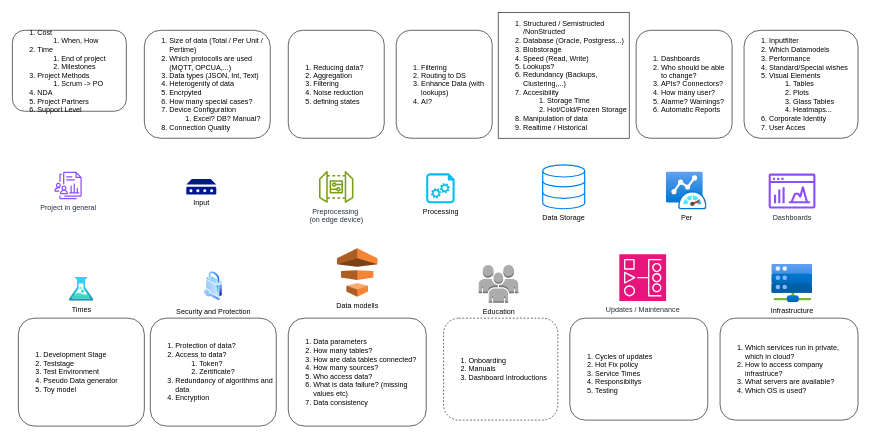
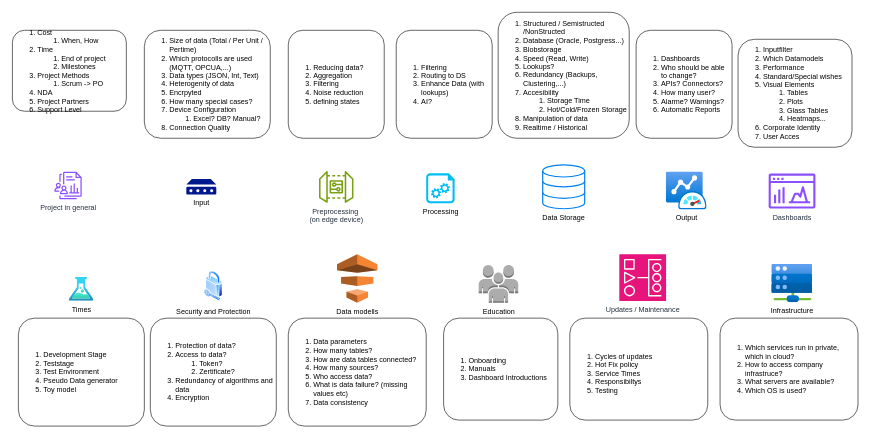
  <mxCell id="0" />
  <mxCell id="1" parent="0" />
  <mxCell id="2" value="Input" style="sketch=0;aspect=fixed;pointerEvents=1;shadow=0;dashed=0;html=1;strokeColor=none;labelPosition=center;verticalLabelPosition=bottom;verticalAlign=top;align=center;fillColor=#00188D;shape=mxgraph.mscae.enterprise.device" parent="1" vertex="1"><mxGeometry x="310" y="298" width="50" height="26" as="geometry" /></mxCell>
  <mxCell id="3" value="Processing" style="verticalLabelPosition=bottom;html=1;verticalAlign=top;align=center;strokeColor=none;fillColor=#00BEF2;shape=mxgraph.azure.startup_task;pointerEvents=1;" parent="1" vertex="1"><mxGeometry x="710" y="288.55" width="47.5" height="50" as="geometry" /></mxCell>
- <mxCell id="4" value="Per" style="image;aspect=fixed;html=1;points=[];align=center;fontSize=12;image=img/lib/azure2/other/Azure_Monitor_Dashboard.svg;" parent="1" vertex="1"><mxGeometry x="1110" y="286" width="68" height="63.2" as="geometry" /></mxCell>
+ <mxCell id="4" value="Output" style="image;aspect=fixed;html=1;points=[];align=center;fontSize=12;image=img/lib/azure2/other/Azure_Monitor_Dashboard.svg;" parent="1" vertex="1"><mxGeometry x="1110" y="286" width="68" height="63.2" as="geometry" /></mxCell>
  <mxCell id="5" value="Security and Protection" style="image;aspect=fixed;perimeter=ellipsePerimeter;html=1;align=center;shadow=0;dashed=0;spacingTop=3;image=img/lib/active_directory/security.svg;" parent="1" vertex="1"><mxGeometry x="339.25" y="451.5" width="31.5" height="50" as="geometry" /></mxCell>
  <mxCell id="6" value="Preprocessing&amp;nbsp;&lt;br&gt;(on edge device)" style="sketch=0;outlineConnect=0;fontColor=#232F3E;gradientColor=none;fillColor=#7AA116;strokeColor=none;dashed=0;verticalLabelPosition=bottom;verticalAlign=top;align=center;html=1;fontSize=12;fontStyle=0;aspect=fixed;pointerEvents=1;shape=mxgraph.aws4.iot_device_gateway;" parent="1" vertex="1"><mxGeometry x="531.26" y="284.1" width="57.48" height="53.8" as="geometry" /></mxCell>
  <mxCell id="7" value="Data Storage" style="html=1;verticalLabelPosition=bottom;align=center;labelBackgroundColor=#ffffff;verticalAlign=top;strokeWidth=2;strokeColor=#0080F0;shadow=0;dashed=0;shape=mxgraph.ios7.icons.data;" parent="1" vertex="1"><mxGeometry x="904.25" y="274.45" width="70" height="73.1" as="geometry" /></mxCell>
  <mxCell id="8" value="&lt;ol&gt;&lt;li&gt;Size of data (Total / Per Unit / Pertime)&lt;/li&gt;&lt;li&gt;Which protocolls are used (MQTT, OPCUA,...)&lt;/li&gt;&lt;li&gt;Data types (JSON, Int, Text)&lt;/li&gt;&lt;li&gt;Heterogenity of data&amp;nbsp;&lt;/li&gt;&lt;li&gt;Encrpyted&lt;/li&gt;&lt;li&gt;How many special cases?&lt;/li&gt;&lt;li&gt;Device Configuration&lt;/li&gt;&lt;ol&gt;&lt;li&gt;Excel? DB? Manual?&lt;/li&gt;&lt;/ol&gt;&lt;li&gt;Connection Quality&lt;/li&gt;&lt;/ol&gt;" style="rounded=1;whiteSpace=wrap;html=1;align=left;" parent="1" vertex="1"><mxGeometry x="240" y="50" width="210" height="180" as="geometry" /></mxCell>
  <mxCell id="9" value="&lt;ol&gt;&lt;li&gt;Reducing data?&lt;/li&gt;&lt;li&gt;Aggregation&lt;/li&gt;&lt;li&gt;Filtering&lt;/li&gt;&lt;li&gt;Noise reduction&lt;/li&gt;&lt;li&gt;defining states&lt;/li&gt;&lt;/ol&gt;" style="rounded=1;whiteSpace=wrap;html=1;align=left;" parent="1" vertex="1"><mxGeometry x="480" y="50" width="160" height="180" as="geometry" /></mxCell>
- <mxCell id="10" value="&lt;ol&gt;&lt;li&gt;Structured / Semistructed /NonStructed&lt;/li&gt;&lt;li&gt;Database (Oracle, Postgress...)&lt;/li&gt;&lt;li&gt;Blobstorage&lt;/li&gt;&lt;li&gt;Speed (Read, Write)&lt;/li&gt;&lt;li&gt;Lookups?&lt;/li&gt;&lt;li&gt;Redundancy (Backups, Clustering,...)&lt;/li&gt;&lt;li&gt;&lt;span style=&quot;background-color: initial;&quot;&gt;Accesibility&amp;nbsp;&lt;/span&gt;&lt;br&gt;&lt;/li&gt;&lt;ol&gt;&lt;li&gt;&lt;span style=&quot;background-color: initial;&quot;&gt;Storage Time&lt;/span&gt;&lt;/li&gt;&lt;li&gt;&lt;span style=&quot;background-color: initial;&quot;&gt;Hot/Cold/Frozen Storage&lt;/span&gt;&lt;/li&gt;&lt;/ol&gt;&lt;li&gt;&lt;span style=&quot;background-color: initial;&quot;&gt;Manipulation of data&lt;/span&gt;&lt;/li&gt;&lt;li&gt;&lt;span style=&quot;background-color: initial;&quot;&gt;Realtime / Historical&lt;/span&gt;&lt;/li&gt;&lt;/ol&gt;" style="whiteSpace=wrap;html=1;align=left;rounded=0;" parent="1" vertex="1"><mxGeometry x="830" y="20" width="218.5" height="210" as="geometry" /></mxCell>
+ <mxCell id="10" value="&lt;ol&gt;&lt;li&gt;Structured / Semistructed /NonStructed&lt;/li&gt;&lt;li&gt;Database (Oracle, Postgress...)&lt;/li&gt;&lt;li&gt;Blobstorage&lt;/li&gt;&lt;li&gt;Speed (Read, Write)&lt;/li&gt;&lt;li&gt;Lookups?&lt;/li&gt;&lt;li&gt;Redundancy (Backups, Clustering,...)&lt;/li&gt;&lt;li&gt;&lt;span style=&quot;background-color: initial;&quot;&gt;Accesibility&amp;nbsp;&lt;/span&gt;&lt;br&gt;&lt;/li&gt;&lt;ol&gt;&lt;li&gt;&lt;span style=&quot;background-color: initial;&quot;&gt;Storage Time&lt;/span&gt;&lt;/li&gt;&lt;li&gt;&lt;span style=&quot;background-color: initial;&quot;&gt;Hot/Cold/Frozen Storage&lt;/span&gt;&lt;/li&gt;&lt;/ol&gt;&lt;li&gt;&lt;span style=&quot;background-color: initial;&quot;&gt;Manipulation of data&lt;/span&gt;&lt;/li&gt;&lt;li&gt;&lt;span style=&quot;background-color: initial;&quot;&gt;Realtime / Historical&lt;/span&gt;&lt;/li&gt;&lt;/ol&gt;" style="rounded=1;whiteSpace=wrap;html=1;align=left;" parent="1" vertex="1"><mxGeometry x="830" y="20" width="218.5" height="210" as="geometry" /></mxCell>
  <mxCell id="11" value="&lt;ol&gt;&lt;li&gt;Dashboards&lt;/li&gt;&lt;li&gt;Who should be able to change?&lt;/li&gt;&lt;li&gt;APIs? Connectors?&lt;/li&gt;&lt;li&gt;How many user?&lt;/li&gt;&lt;li&gt;Alarme? Warnings?&lt;/li&gt;&lt;li&gt;Automatic Reports&lt;/li&gt;&lt;/ol&gt;" style="rounded=1;whiteSpace=wrap;html=1;align=left;" parent="1" vertex="1"><mxGeometry x="1060" y="50" width="160" height="180" as="geometry" /></mxCell>
  <mxCell id="12" value="&lt;ol&gt;&lt;li&gt;Filtering&lt;/li&gt;&lt;li&gt;Routing to DS&lt;/li&gt;&lt;li&gt;Enhance Data (with lookups)&lt;/li&gt;&lt;li&gt;AI?&lt;/li&gt;&lt;/ol&gt;" style="rounded=1;whiteSpace=wrap;html=1;align=left;" parent="1" vertex="1"><mxGeometry x="660" y="50" width="160" height="180" as="geometry" /></mxCell>
  <mxCell id="13" value="&lt;ol&gt;&lt;li&gt;Protection of data?&lt;/li&gt;&lt;li&gt;Access to data?&lt;/li&gt;&lt;ol&gt;&lt;li&gt;Token?&lt;/li&gt;&lt;li&gt;Zertificate?&lt;/li&gt;&lt;/ol&gt;&lt;li&gt;Redundancy of algorithms and data&lt;/li&gt;&lt;li&gt;Encryption&lt;/li&gt;&lt;/ol&gt;" style="rounded=1;whiteSpace=wrap;html=1;align=left;" parent="1" vertex="1"><mxGeometry y="530" width="210" height="180" as="geometry" x="250" /></mxCell>
  <mxCell id="14" value="&lt;ol&gt;&lt;li&gt;Data parameters&lt;/li&gt;&lt;li&gt;How many tables?&lt;/li&gt;&lt;li&gt;How are data tables connected?&lt;/li&gt;&lt;li&gt;How many sources?&lt;/li&gt;&lt;li&gt;Who access data?&lt;/li&gt;&lt;li&gt;What is data failure? (missing values etc)&lt;/li&gt;&lt;li&gt;Data consistency&lt;/li&gt;&lt;/ol&gt;" style="rounded=1;whiteSpace=wrap;html=1;align=left;" parent="1" vertex="1"><mxGeometry x="480" y="530" width="230" height="180" as="geometry" /></mxCell>
- <mxCell id="15" value="&lt;ol&gt;&lt;li&gt;Inputfilter&lt;/li&gt;&lt;li&gt;Which Datamodels&lt;/li&gt;&lt;li&gt;Performance&lt;/li&gt;&lt;li&gt;Standard/Special wishes&lt;/li&gt;&lt;li&gt;Visual Elements&lt;/li&gt;&lt;ol&gt;&lt;li&gt;Tables&lt;/li&gt;&lt;li&gt;Plots&lt;/li&gt;&lt;li&gt;Glass Tables&lt;/li&gt;&lt;li&gt;Heatmaps...&lt;/li&gt;&lt;/ol&gt;&lt;li&gt;Corporate Identity&lt;/li&gt;&lt;li&gt;User Acces&lt;/li&gt;&lt;/ol&gt;" style="rounded=1;whiteSpace=wrap;html=1;align=left;" vertex="1" parent="1"><mxGeometry x="1240" y="50" width="190" height="180" as="geometry" /></mxCell>
+ <mxCell id="15" value="&lt;ol&gt;&lt;li&gt;Inputfilter&lt;/li&gt;&lt;li&gt;Which Datamodels&lt;/li&gt;&lt;li&gt;Performance&lt;/li&gt;&lt;li&gt;Standard/Special wishes&lt;/li&gt;&lt;li&gt;Visual Elements&lt;/li&gt;&lt;ol&gt;&lt;li&gt;Tables&lt;/li&gt;&lt;li&gt;Plots&lt;/li&gt;&lt;li&gt;Glass Tables&lt;/li&gt;&lt;li&gt;Heatmaps...&lt;/li&gt;&lt;/ol&gt;&lt;li&gt;Corporate Identity&lt;/li&gt;&lt;li&gt;User Acces&lt;/li&gt;&lt;/ol&gt;" style="rounded=1;whiteSpace=wrap;html=1;align=left;" vertex="1" parent="1"><mxGeometry x="1230" y="65" width="190" height="180" as="geometry" /></mxCell>
  <mxCell id="16" value="Dashboards" style="sketch=0;outlineConnect=0;fontColor=#232F3E;gradientColor=none;fillColor=#8C4FFF;strokeColor=none;dashed=0;verticalLabelPosition=bottom;verticalAlign=top;align=center;html=1;fontSize=12;fontStyle=0;aspect=fixed;pointerEvents=1;shape=mxgraph.aws4.opensearch_dashboards;" vertex="1" parent="1"><mxGeometry x="1281" y="288.55" width="78" height="59" as="geometry" /></mxCell>
- <mxCell id="17" value="Data modells" style="outlineConnect=0;dashed=0;verticalLabelPosition=bottom;verticalAlign=top;align=center;html=1;shape=mxgraph.aws3.data_pipeline;fillColor=#F58534;gradientColor=none;" vertex="1" parent="1"><mxGeometry x="561.25" y="413.5" width="67.5" height="81" as="geometry" /></mxCell>
+ <mxCell id="17" value="Data modells" style="outlineConnect=0;dashed=0;verticalLabelPosition=bottom;verticalAlign=top;align=center;html=1;shape=mxgraph.aws3.data_pipeline;fillColor=#F58534;gradientColor=none;" vertex="1" parent="1"><mxGeometry x="561.25" y="423.5" width="67.5" height="81" as="geometry" /></mxCell>
  <mxCell id="18" value="Education" style="outlineConnect=0;dashed=0;verticalLabelPosition=bottom;verticalAlign=top;align=center;html=1;shape=mxgraph.aws3.users;fillColor=#ACACAC;gradientColor=none;" vertex="1" parent="1"><mxGeometry x="797.5" y="441.5" width="66" height="63" as="geometry" /></mxCell>
- <mxCell id="19" value="&lt;ol&gt;&lt;li&gt;Onboarding&lt;/li&gt;&lt;li&gt;Manuals&lt;/li&gt;&lt;li&gt;Dashboard Introductions&lt;/li&gt;&lt;/ol&gt;" style="rounded=1;whiteSpace=wrap;html=1;align=left;dashed=1;" vertex="1" parent="1"><mxGeometry x="739" y="530" width="190.5" height="170" as="geometry" /></mxCell>
+ <mxCell id="19" value="&lt;ol&gt;&lt;li&gt;Onboarding&lt;/li&gt;&lt;li&gt;Manuals&lt;/li&gt;&lt;li&gt;Dashboard Introductions&lt;/li&gt;&lt;/ol&gt;" style="rounded=1;whiteSpace=wrap;html=1;align=left;" vertex="1" parent="1"><mxGeometry x="739" y="530" width="190.5" height="170" as="geometry" /></mxCell>
  <mxCell id="20" value="&lt;div&gt;&lt;br&gt;&lt;/div&gt;&lt;ol&gt;&lt;li&gt;&lt;span style=&quot;background-color: initial;&quot;&gt;Cycles of updates&lt;/span&gt;&lt;br&gt;&lt;/li&gt;&lt;li&gt;&lt;span style=&quot;background-color: initial;&quot;&gt;Hot Fix policy&lt;/span&gt;&lt;br&gt;&lt;/li&gt;&lt;li&gt;&lt;span style=&quot;background-color: initial;&quot;&gt;Service Times&lt;/span&gt;&lt;br&gt;&lt;/li&gt;&lt;li&gt;&lt;span style=&quot;background-color: initial;&quot;&gt;Responsibiltys&lt;/span&gt;&lt;br&gt;&lt;/li&gt;&lt;li&gt;&lt;span style=&quot;background-color: initial;&quot;&gt;Testing&lt;/span&gt;&lt;br&gt;&lt;/li&gt;&lt;/ol&gt;" style="rounded=1;whiteSpace=wrap;html=1;align=left;" vertex="1" parent="1"><mxGeometry x="949.5" y="530" width="230" height="170" as="geometry" /></mxCell>
  <mxCell id="21" value="Updates / Maintenance" style="sketch=0;points=[[0,0,0],[0.25,0,0],[0.5,0,0],[0.75,0,0],[1,0,0],[0,1,0],[0.25,1,0],[0.5,1,0],[0.75,1,0],[1,1,0],[0,0.25,0],[0,0.5,0],[0,0.75,0],[1,0.25,0],[1,0.5,0],[1,0.75,0]];outlineConnect=0;fontColor=#232F3E;fillColor=#E7157B;strokeColor=#ffffff;dashed=0;verticalLabelPosition=bottom;verticalAlign=top;align=center;html=1;fontSize=12;fontStyle=0;aspect=fixed;shape=mxgraph.aws4.resourceIcon;resIcon=mxgraph.aws4.managed_workflows_for_apache_airflow;" vertex="1" parent="1"><mxGeometry x="1032" y="423.5" width="78" height="78" as="geometry" /></mxCell>
  <mxCell id="22" value="Infrastructure" style="image;aspect=fixed;html=1;points=[];align=center;fontSize=12;image=img/lib/azure2/other/Bare_Metal_Infrastructure.svg;" vertex="1" parent="1"><mxGeometry x="1286" y="440" width="68" height="64" as="geometry" /></mxCell>
  <mxCell id="23" value="&lt;ol&gt;&lt;li&gt;Which services run in private, which in cloud?&lt;/li&gt;&lt;li&gt;How to access company infrastruce?&lt;/li&gt;&lt;li&gt;What servers are available?&lt;/li&gt;&lt;li&gt;Which OS is used?&lt;/li&gt;&lt;/ol&gt;" style="rounded=1;whiteSpace=wrap;html=1;align=left;" vertex="1" parent="1"><mxGeometry x="1200" y="530" width="230" height="170" as="geometry" /></mxCell>
  <mxCell id="24" value="&lt;ol&gt;&lt;li&gt;Cost&lt;/li&gt;&lt;ol&gt;&lt;li&gt;When, How&lt;/li&gt;&lt;/ol&gt;&lt;li&gt;Time&lt;/li&gt;&lt;ol&gt;&lt;li&gt;End of project&lt;/li&gt;&lt;li&gt;Milestones&lt;/li&gt;&lt;/ol&gt;&lt;li&gt;Project Methods&lt;/li&gt;&lt;ol&gt;&lt;li&gt;Scrum -&amp;gt; PO&lt;/li&gt;&lt;/ol&gt;&lt;li&gt;NDA&lt;/li&gt;&lt;li&gt;Project Partners&lt;/li&gt;&lt;li&gt;Support Level&lt;/li&gt;&lt;/ol&gt;" style="rounded=1;whiteSpace=wrap;html=1;align=left;" vertex="1" parent="1"><mxGeometry x="20" y="50" width="190" height="135" as="geometry" /></mxCell>
  <mxCell id="25" value="Project in general" style="sketch=0;outlineConnect=0;fontColor=#232F3E;gradientColor=none;fillColor=#8C4FFF;strokeColor=none;dashed=0;verticalLabelPosition=bottom;verticalAlign=top;align=center;html=1;fontSize=12;fontStyle=0;aspect=fixed;pointerEvents=1;shape=mxgraph.aws4.datazone_data_projects;" vertex="1" parent="1"><mxGeometry x="90" y="286" width="45.55" height="45.55" as="geometry" /></mxCell>
  <mxCell id="26" value="&lt;ol&gt;&lt;li&gt;Development Stage&amp;nbsp;&lt;/li&gt;&lt;li&gt;Teststage&lt;/li&gt;&lt;li&gt;Test Environment&lt;/li&gt;&lt;li&gt;Pseudo Data generator&lt;/li&gt;&lt;li&gt;Toy model&lt;/li&gt;&lt;/ol&gt;" style="rounded=1;whiteSpace=wrap;html=1;align=left;" vertex="1" parent="1"><mxGeometry x="30" y="530" width="210" height="180" as="geometry" /></mxCell>
  <mxCell id="27" value="Times" style="image;aspect=fixed;html=1;points=[];align=center;fontSize=12;image=img/lib/azure2/general/Load_Test.svg;" vertex="1" parent="1"><mxGeometry x="114.39" y="461.5" width="41.21" height="40" as="geometry" /></mxCell>
